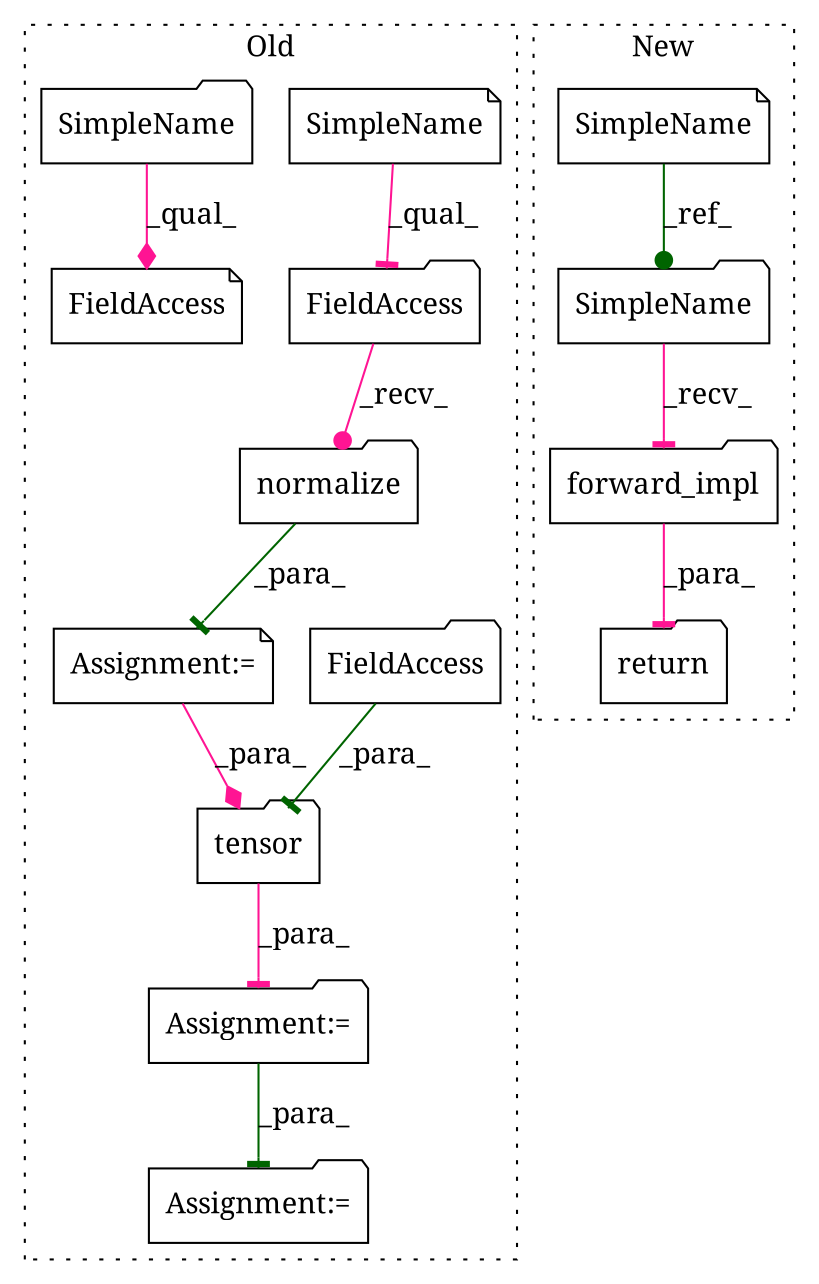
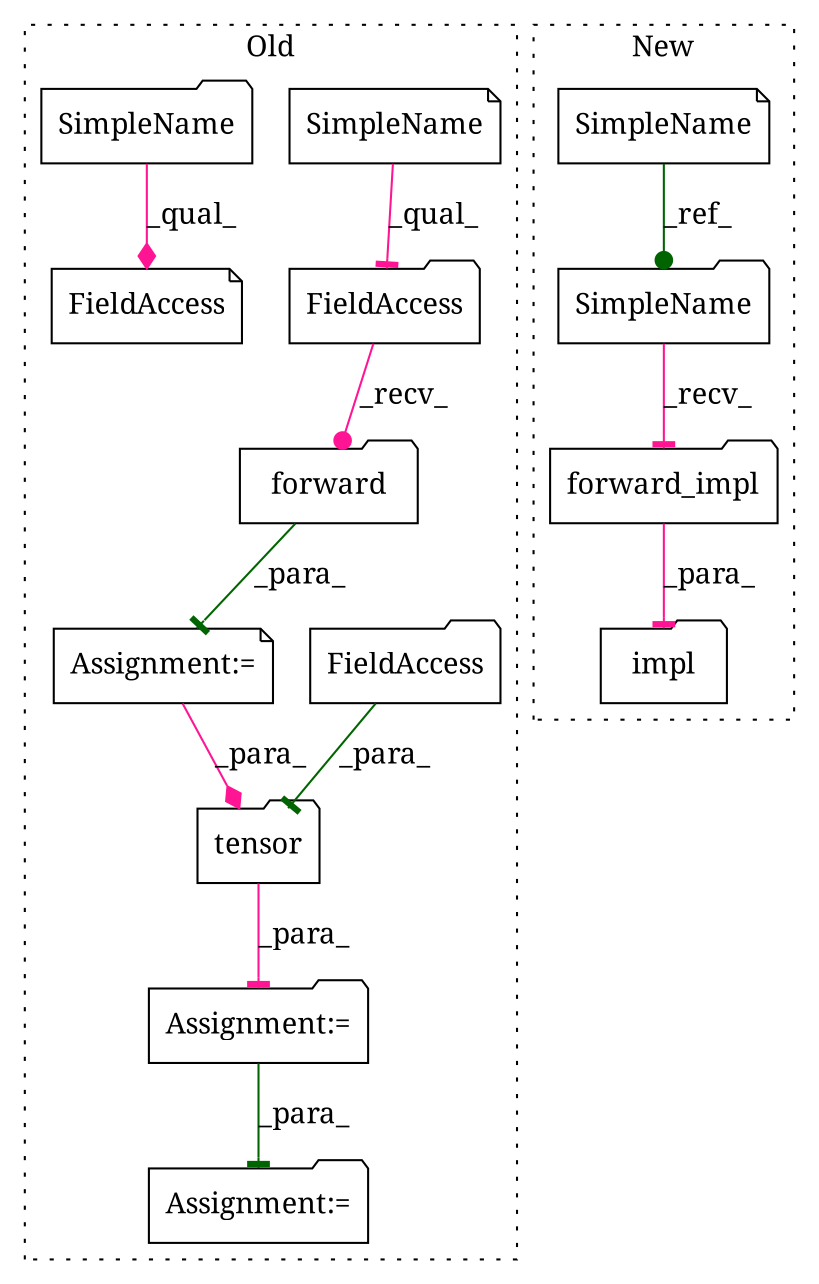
  digraph {
    fontname="Noto Serif"
    node [a=42 fontname="Noto Serif" l=4 s=3083 shape=folder]
    edge [arrowhead=tee color=deeppink fontname="Noto Serif"]
-   n1 [a=32 l="10,1" label=normalize s="3099,3119"]
+   n1 [a=32 l="10,1" label=forward s="3099,3119"]
    n2 [a=22 l=15 label=FieldAccess]
    n3 [a=32 l="7,1" label=tensor s="3145,3174"]
    n4 [a=22 l=11 label=FieldAccess s=3163]
    n5 [a=22 l=15 label=FieldAccess s=3185 shape=note]
    n6 [a=7 l=1 label="Assignment:=" s=3082 shape=note]
    n7 [a=7 l=1 label="Assignment:=" s=3293]
    n8 [a=7 l=1 label="Assignment:=" s=3138]
    n9 [label=SimpleName shape=note]
    n10 [label=SimpleName s=3185]
    n11 [a=32 l="13,1" label=forward_impl s="14744,14802"]
    n12 [label=SimpleName s=14622 shape=note]
-   n13 [a=41 l=7 label=return s=14732]
+   n13 [a=41 l=7 label=impl s=14732]
    n14 [label=SimpleName s=14739]
    subgraph cluster_1 {
      label=Old
      style=dotted
      n1
      n2
      n3
      n4
      n5
      n6
      n7
      n8
      n9
      n10
    }
    subgraph cluster_2 {
      label=New
      style=dotted
      n11
      n12
      n13
      n14
    }
    n1 -> n6 [color=darkgreen label=_para_]
    n2 -> n1 [arrowhead=dot label=_recv_]
    n3 -> n8 [label=_para_]
    n4 -> n3 [color=darkgreen label=_para_]
    n6 -> n3 [arrowhead=diamond label=_para_]
    n8 -> n7 [color=darkgreen label=_para_]
    n9 -> n2 [label=_qual_]
    n10 -> n5 [arrowhead=diamond label=_qual_]
    n11 -> n13 [label=_para_]
    n12 -> n14 [arrowhead=dot color=darkgreen label=_ref_]
    n14 -> n11 [label=_recv_]
  }
